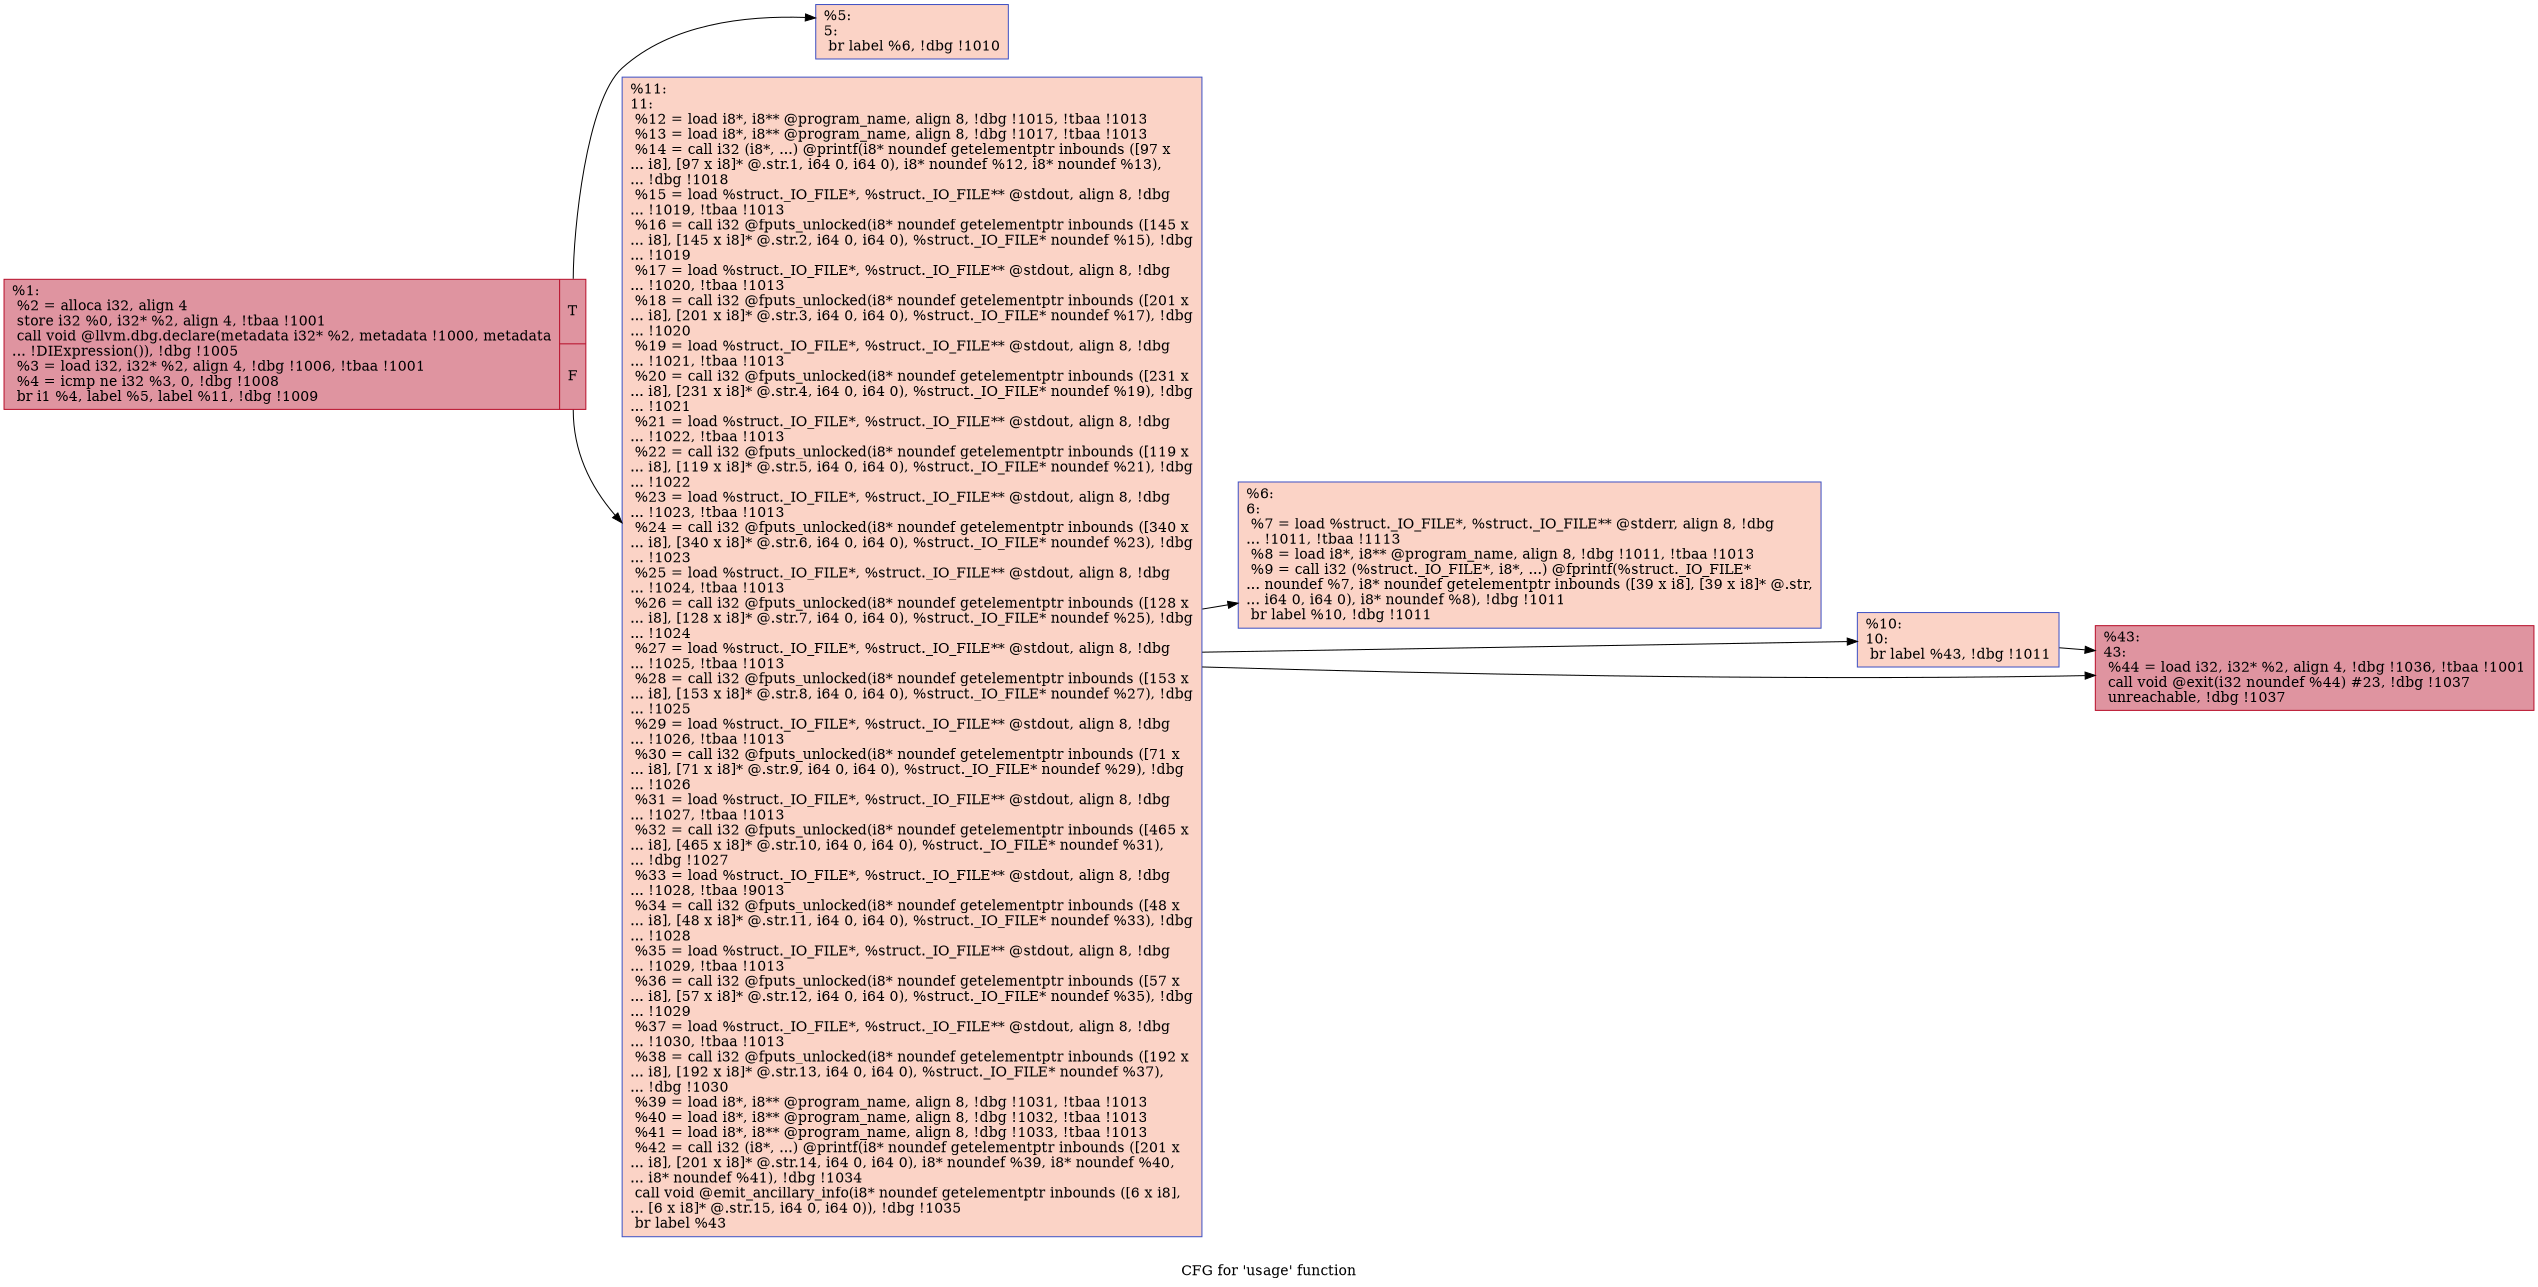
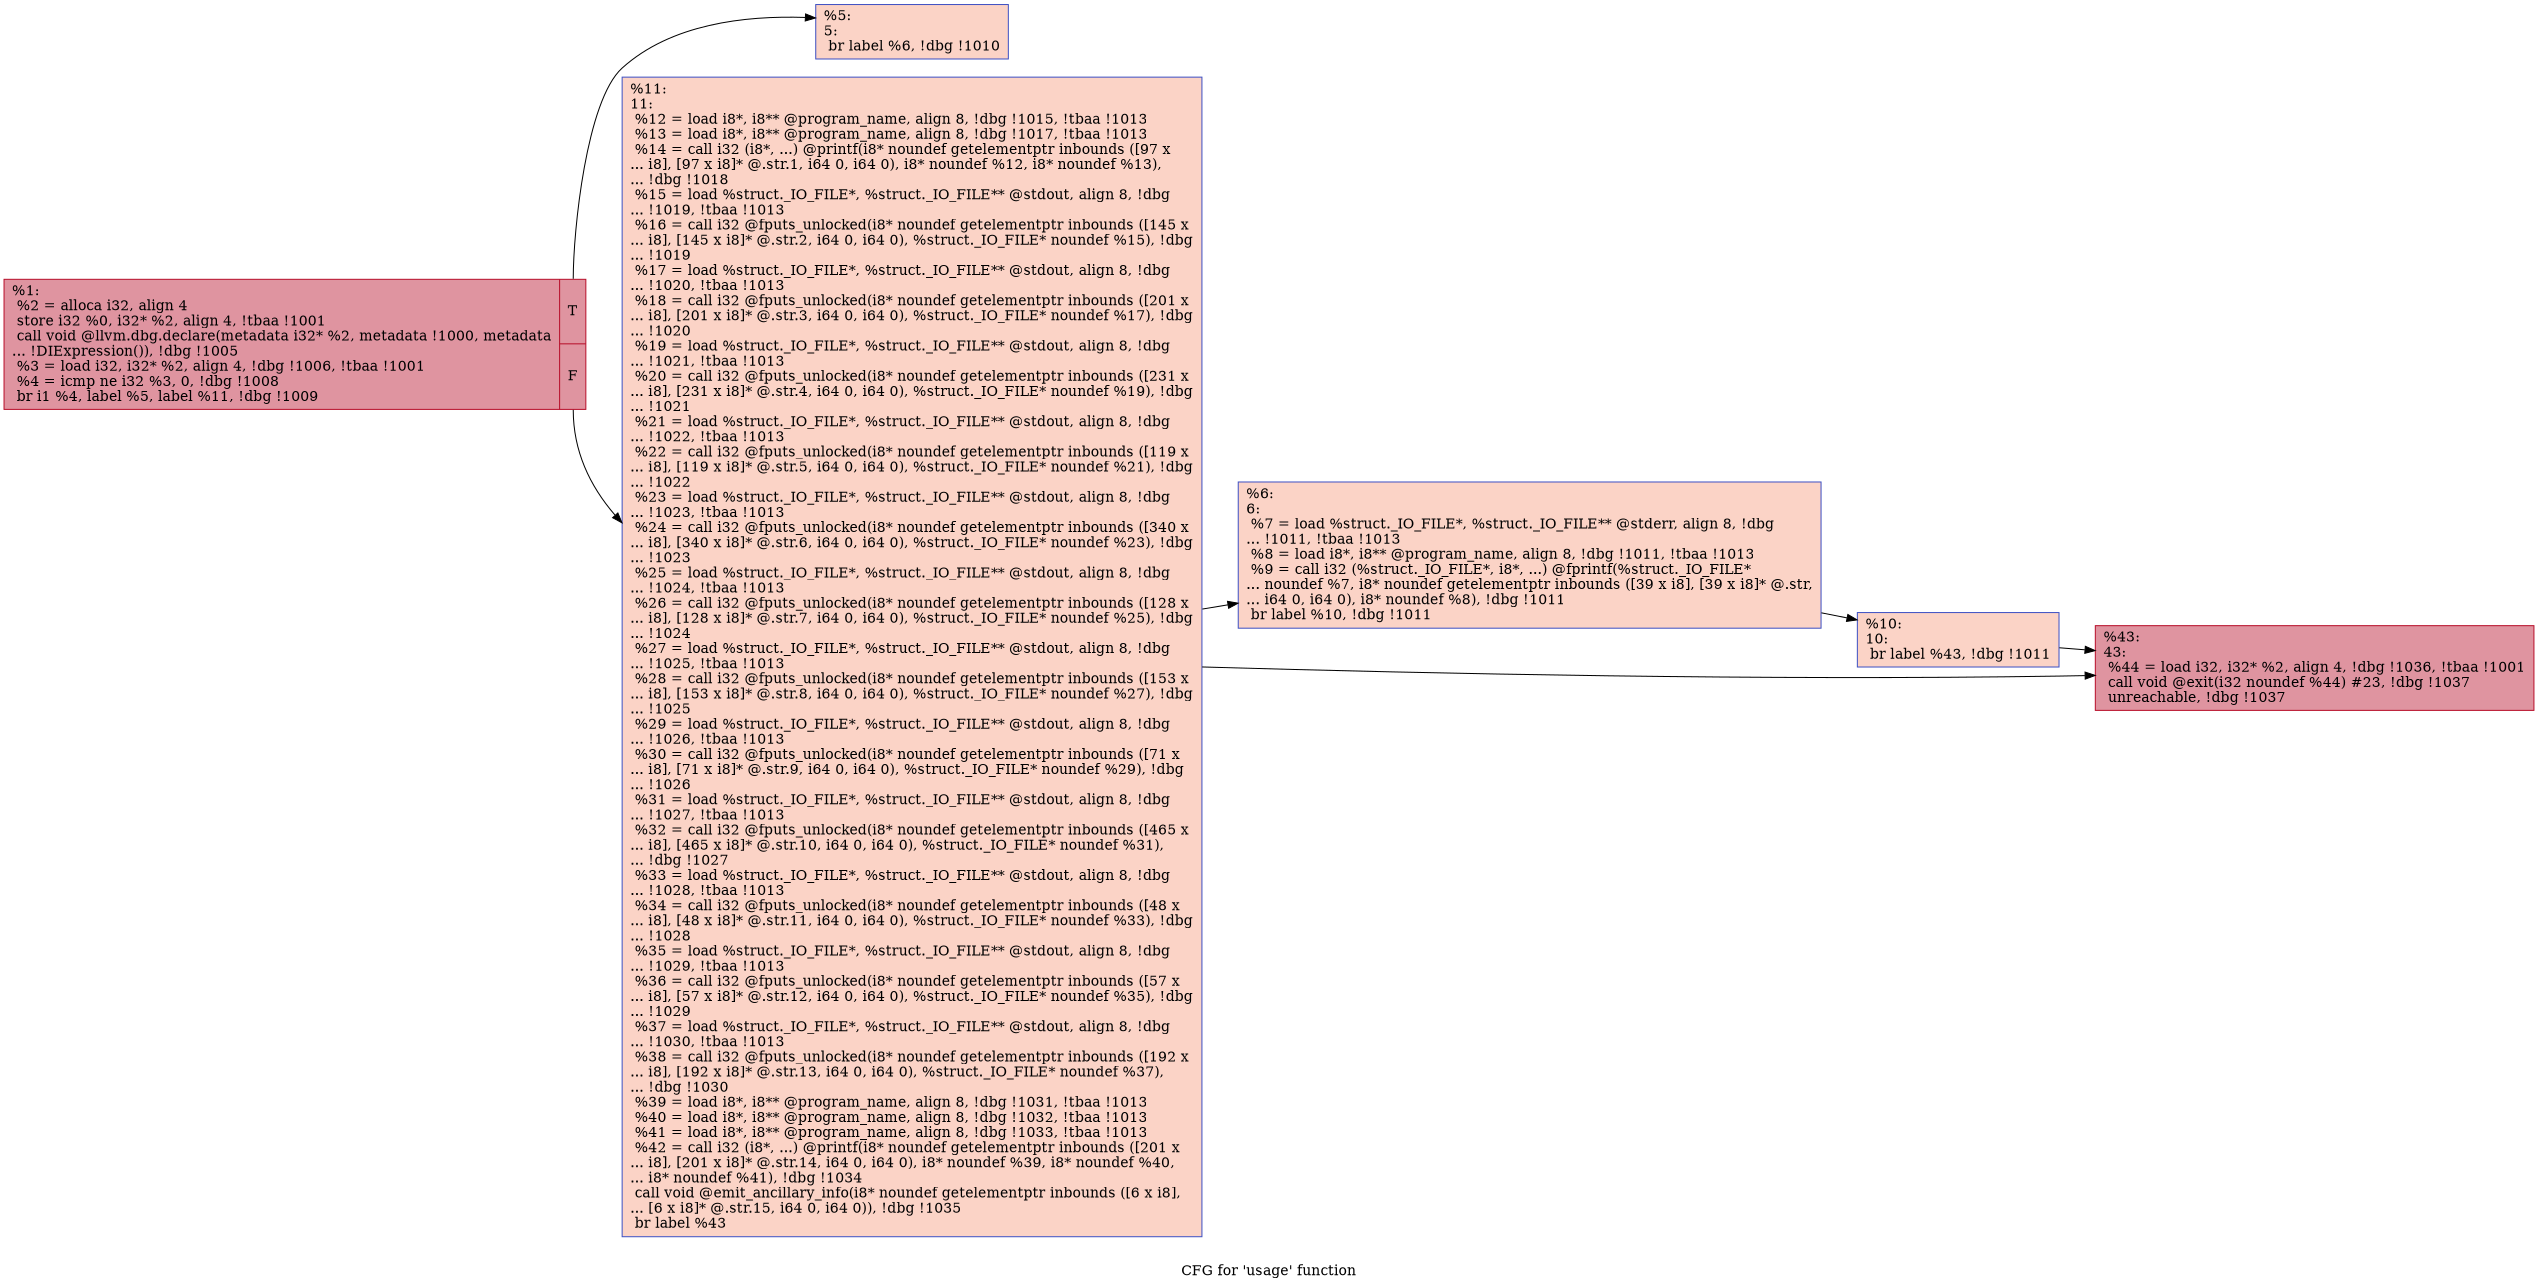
  digraph {
    label="CFG for 'usage' function"
    rankdir=LR
    node [color="#3d50c3ff" fillcolor="#f59c7d70" shape=record style=filled]
    n1 [color="#b70d28ff" fillcolor="#b70d2870" label="{%1:\l  %2 = alloca i32, align 4\l  store i32 %0, i32* %2, align 4, !tbaa !1001\l  call void @llvm.dbg.declare(metadata i32* %2, metadata !1000, metadata\l... !DIExpression()), !dbg !1005\l  %3 = load i32, i32* %2, align 4, !dbg !1006, !tbaa !1001\l  %4 = icmp ne i32 %3, 0, !dbg !1008\l  br i1 %4, label %5, label %11, !dbg !1009\l|{<s0>T|<s1>F}}"]
    n2 [label="{%5:\l5:                                                \l  br label %6, !dbg !1010\l}"]
-   n3 [label="{%11:\l11:                                               \l  %12 = load i8*, i8** @program_name, align 8, !dbg !1015, !tbaa !1013\l  %13 = load i8*, i8** @program_name, align 8, !dbg !1017, !tbaa !1013\l  %14 = call i32 (i8*, ...) @printf(i8* noundef getelementptr inbounds ([97 x\l... i8], [97 x i8]* @.str.1, i64 0, i64 0), i8* noundef %12, i8* noundef %13),\l... !dbg !1018\l  %15 = load %struct._IO_FILE*, %struct._IO_FILE** @stdout, align 8, !dbg\l... !1019, !tbaa !1013\l  %16 = call i32 @fputs_unlocked(i8* noundef getelementptr inbounds ([145 x\l... i8], [145 x i8]* @.str.2, i64 0, i64 0), %struct._IO_FILE* noundef %15), !dbg\l... !1019\l  %17 = load %struct._IO_FILE*, %struct._IO_FILE** @stdout, align 8, !dbg\l... !1020, !tbaa !1013\l  %18 = call i32 @fputs_unlocked(i8* noundef getelementptr inbounds ([201 x\l... i8], [201 x i8]* @.str.3, i64 0, i64 0), %struct._IO_FILE* noundef %17), !dbg\l... !1020\l  %19 = load %struct._IO_FILE*, %struct._IO_FILE** @stdout, align 8, !dbg\l... !1021, !tbaa !1013\l  %20 = call i32 @fputs_unlocked(i8* noundef getelementptr inbounds ([231 x\l... i8], [231 x i8]* @.str.4, i64 0, i64 0), %struct._IO_FILE* noundef %19), !dbg\l... !1021\l  %21 = load %struct._IO_FILE*, %struct._IO_FILE** @stdout, align 8, !dbg\l... !1022, !tbaa !1013\l  %22 = call i32 @fputs_unlocked(i8* noundef getelementptr inbounds ([119 x\l... i8], [119 x i8]* @.str.5, i64 0, i64 0), %struct._IO_FILE* noundef %21), !dbg\l... !1022\l  %23 = load %struct._IO_FILE*, %struct._IO_FILE** @stdout, align 8, !dbg\l... !1023, !tbaa !1013\l  %24 = call i32 @fputs_unlocked(i8* noundef getelementptr inbounds ([340 x\l... i8], [340 x i8]* @.str.6, i64 0, i64 0), %struct._IO_FILE* noundef %23), !dbg\l... !1023\l  %25 = load %struct._IO_FILE*, %struct._IO_FILE** @stdout, align 8, !dbg\l... !1024, !tbaa !1013\l  %26 = call i32 @fputs_unlocked(i8* noundef getelementptr inbounds ([128 x\l... i8], [128 x i8]* @.str.7, i64 0, i64 0), %struct._IO_FILE* noundef %25), !dbg\l... !1024\l  %27 = load %struct._IO_FILE*, %struct._IO_FILE** @stdout, align 8, !dbg\l... !1025, !tbaa !1013\l  %28 = call i32 @fputs_unlocked(i8* noundef getelementptr inbounds ([153 x\l... i8], [153 x i8]* @.str.8, i64 0, i64 0), %struct._IO_FILE* noundef %27), !dbg\l... !1025\l  %29 = load %struct._IO_FILE*, %struct._IO_FILE** @stdout, align 8, !dbg\l... !1026, !tbaa !1013\l  %30 = call i32 @fputs_unlocked(i8* noundef getelementptr inbounds ([71 x\l... i8], [71 x i8]* @.str.9, i64 0, i64 0), %struct._IO_FILE* noundef %29), !dbg\l... !1026\l  %31 = load %struct._IO_FILE*, %struct._IO_FILE** @stdout, align 8, !dbg\l... !1027, !tbaa !1013\l  %32 = call i32 @fputs_unlocked(i8* noundef getelementptr inbounds ([465 x\l... i8], [465 x i8]* @.str.10, i64 0, i64 0), %struct._IO_FILE* noundef %31),\l... !dbg !1027\l  %33 = load %struct._IO_FILE*, %struct._IO_FILE** @stdout, align 8, !dbg\l... !1028, !tbaa !9013\l  %34 = call i32 @fputs_unlocked(i8* noundef getelementptr inbounds ([48 x\l... i8], [48 x i8]* @.str.11, i64 0, i64 0), %struct._IO_FILE* noundef %33), !dbg\l... !1028\l  %35 = load %struct._IO_FILE*, %struct._IO_FILE** @stdout, align 8, !dbg\l... !1029, !tbaa !1013\l  %36 = call i32 @fputs_unlocked(i8* noundef getelementptr inbounds ([57 x\l... i8], [57 x i8]* @.str.12, i64 0, i64 0), %struct._IO_FILE* noundef %35), !dbg\l... !1029\l  %37 = load %struct._IO_FILE*, %struct._IO_FILE** @stdout, align 8, !dbg\l... !1030, !tbaa !1013\l  %38 = call i32 @fputs_unlocked(i8* noundef getelementptr inbounds ([192 x\l... i8], [192 x i8]* @.str.13, i64 0, i64 0), %struct._IO_FILE* noundef %37),\l... !dbg !1030\l  %39 = load i8*, i8** @program_name, align 8, !dbg !1031, !tbaa !1013\l  %40 = load i8*, i8** @program_name, align 8, !dbg !1032, !tbaa !1013\l  %41 = load i8*, i8** @program_name, align 8, !dbg !1033, !tbaa !1013\l  %42 = call i32 (i8*, ...) @printf(i8* noundef getelementptr inbounds ([201 x\l... i8], [201 x i8]* @.str.14, i64 0, i64 0), i8* noundef %39, i8* noundef %40,\l... i8* noundef %41), !dbg !1034\l  call void @emit_ancillary_info(i8* noundef getelementptr inbounds ([6 x i8],\l... [6 x i8]* @.str.15, i64 0, i64 0)), !dbg !1035\l  br label %43\l}"]
-   n4 [label="{%6:\l6:                                                \l  %7 = load %struct._IO_FILE*, %struct._IO_FILE** @stderr, align 8, !dbg\l... !1011, !tbaa !1113\l  %8 = load i8*, i8** @program_name, align 8, !dbg !1011, !tbaa !1013\l  %9 = call i32 (%struct._IO_FILE*, i8*, ...) @fprintf(%struct._IO_FILE*\l... noundef %7, i8* noundef getelementptr inbounds ([39 x i8], [39 x i8]* @.str,\l... i64 0, i64 0), i8* noundef %8), !dbg !1011\l  br label %10, !dbg !1011\l}"]
+   n3 [label="{%11:\l11:                                               \l  %12 = load i8*, i8** @program_name, align 8, !dbg !1015, !tbaa !1013\l  %13 = load i8*, i8** @program_name, align 8, !dbg !1017, !tbaa !1013\l  %14 = call i32 (i8*, ...) @printf(i8* noundef getelementptr inbounds ([97 x\l... i8], [97 x i8]* @.str.1, i64 0, i64 0), i8* noundef %12, i8* noundef %13),\l... !dbg !1018\l  %15 = load %struct._IO_FILE*, %struct._IO_FILE** @stdout, align 8, !dbg\l... !1019, !tbaa !1013\l  %16 = call i32 @fputs_unlocked(i8* noundef getelementptr inbounds ([145 x\l... i8], [145 x i8]* @.str.2, i64 0, i64 0), %struct._IO_FILE* noundef %15), !dbg\l... !1019\l  %17 = load %struct._IO_FILE*, %struct._IO_FILE** @stdout, align 8, !dbg\l... !1020, !tbaa !1013\l  %18 = call i32 @fputs_unlocked(i8* noundef getelementptr inbounds ([201 x\l... i8], [201 x i8]* @.str.3, i64 0, i64 0), %struct._IO_FILE* noundef %17), !dbg\l... !1020\l  %19 = load %struct._IO_FILE*, %struct._IO_FILE** @stdout, align 8, !dbg\l... !1021, !tbaa !1013\l  %20 = call i32 @fputs_unlocked(i8* noundef getelementptr inbounds ([231 x\l... i8], [231 x i8]* @.str.4, i64 0, i64 0), %struct._IO_FILE* noundef %19), !dbg\l... !1021\l  %21 = load %struct._IO_FILE*, %struct._IO_FILE** @stdout, align 8, !dbg\l... !1022, !tbaa !1013\l  %22 = call i32 @fputs_unlocked(i8* noundef getelementptr inbounds ([119 x\l... i8], [119 x i8]* @.str.5, i64 0, i64 0), %struct._IO_FILE* noundef %21), !dbg\l... !1022\l  %23 = load %struct._IO_FILE*, %struct._IO_FILE** @stdout, align 8, !dbg\l... !1023, !tbaa !1013\l  %24 = call i32 @fputs_unlocked(i8* noundef getelementptr inbounds ([340 x\l... i8], [340 x i8]* @.str.6, i64 0, i64 0), %struct._IO_FILE* noundef %23), !dbg\l... !1023\l  %25 = load %struct._IO_FILE*, %struct._IO_FILE** @stdout, align 8, !dbg\l... !1024, !tbaa !1013\l  %26 = call i32 @fputs_unlocked(i8* noundef getelementptr inbounds ([128 x\l... i8], [128 x i8]* @.str.7, i64 0, i64 0), %struct._IO_FILE* noundef %25), !dbg\l... !1024\l  %27 = load %struct._IO_FILE*, %struct._IO_FILE** @stdout, align 8, !dbg\l... !1025, !tbaa !1013\l  %28 = call i32 @fputs_unlocked(i8* noundef getelementptr inbounds ([153 x\l... i8], [153 x i8]* @.str.8, i64 0, i64 0), %struct._IO_FILE* noundef %27), !dbg\l... !1025\l  %29 = load %struct._IO_FILE*, %struct._IO_FILE** @stdout, align 8, !dbg\l... !1026, !tbaa !1013\l  %30 = call i32 @fputs_unlocked(i8* noundef getelementptr inbounds ([71 x\l... i8], [71 x i8]* @.str.9, i64 0, i64 0), %struct._IO_FILE* noundef %29), !dbg\l... !1026\l  %31 = load %struct._IO_FILE*, %struct._IO_FILE** @stdout, align 8, !dbg\l... !1027, !tbaa !1013\l  %32 = call i32 @fputs_unlocked(i8* noundef getelementptr inbounds ([465 x\l... i8], [465 x i8]* @.str.10, i64 0, i64 0), %struct._IO_FILE* noundef %31),\l... !dbg !1027\l  %33 = load %struct._IO_FILE*, %struct._IO_FILE** @stdout, align 8, !dbg\l... !1028, !tbaa !1013\l  %34 = call i32 @fputs_unlocked(i8* noundef getelementptr inbounds ([48 x\l... i8], [48 x i8]* @.str.11, i64 0, i64 0), %struct._IO_FILE* noundef %33), !dbg\l... !1028\l  %35 = load %struct._IO_FILE*, %struct._IO_FILE** @stdout, align 8, !dbg\l... !1029, !tbaa !1013\l  %36 = call i32 @fputs_unlocked(i8* noundef getelementptr inbounds ([57 x\l... i8], [57 x i8]* @.str.12, i64 0, i64 0), %struct._IO_FILE* noundef %35), !dbg\l... !1029\l  %37 = load %struct._IO_FILE*, %struct._IO_FILE** @stdout, align 8, !dbg\l... !1030, !tbaa !1013\l  %38 = call i32 @fputs_unlocked(i8* noundef getelementptr inbounds ([192 x\l... i8], [192 x i8]* @.str.13, i64 0, i64 0), %struct._IO_FILE* noundef %37),\l... !dbg !1030\l  %39 = load i8*, i8** @program_name, align 8, !dbg !1031, !tbaa !1013\l  %40 = load i8*, i8** @program_name, align 8, !dbg !1032, !tbaa !1013\l  %41 = load i8*, i8** @program_name, align 8, !dbg !1033, !tbaa !1013\l  %42 = call i32 (i8*, ...) @printf(i8* noundef getelementptr inbounds ([201 x\l... i8], [201 x i8]* @.str.14, i64 0, i64 0), i8* noundef %39, i8* noundef %40,\l... i8* noundef %41), !dbg !1034\l  call void @emit_ancillary_info(i8* noundef getelementptr inbounds ([6 x i8],\l... [6 x i8]* @.str.15, i64 0, i64 0)), !dbg !1035\l  br label %43\l}"]
+   n4 [label="{%6:\l6:                                                \l  %7 = load %struct._IO_FILE*, %struct._IO_FILE** @stderr, align 8, !dbg\l... !1011, !tbaa !1013\l  %8 = load i8*, i8** @program_name, align 8, !dbg !1011, !tbaa !1013\l  %9 = call i32 (%struct._IO_FILE*, i8*, ...) @fprintf(%struct._IO_FILE*\l... noundef %7, i8* noundef getelementptr inbounds ([39 x i8], [39 x i8]* @.str,\l... i64 0, i64 0), i8* noundef %8), !dbg !1011\l  br label %10, !dbg !1011\l}"]
    n5 [color="#b70d28ff" fillcolor="#b70d2870" label="{%43:\l43:                                               \l  %44 = load i32, i32* %2, align 4, !dbg !1036, !tbaa !1001\l  call void @exit(i32 noundef %44) #23, !dbg !1037\l  unreachable, !dbg !1037\l}"]
    n6 [label="{%10:\l10:                                               \l  br label %43, !dbg !1011\l}"]
    n1 -> n2 [tailport=s0]
    n1 -> n3 [tailport=s1]
    n3 -> n4
    n3 -> n5
-   n3 -> n6
+   n4 -> n6
    n6 -> n5
  }
